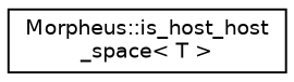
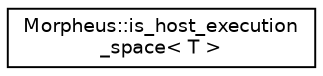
  digraph {
    rankdir=LR
-   n1 [color=black fillcolor=white fontname=Helvetica fontsize=10 height=0.2 label="Morpheus::is_host_host\l_space\< T \>" shape=record style=filled width=0.4]
+   n1 [color=black fillcolor=white fontname=Helvetica fontsize=10 height=0.2 label="Morpheus::is_host_execution\l_space\< T \>" shape=record style=filled width=0.4]
  }
